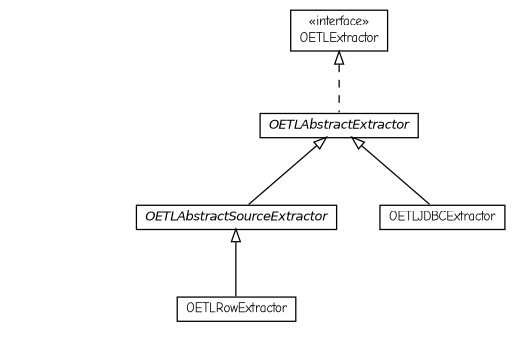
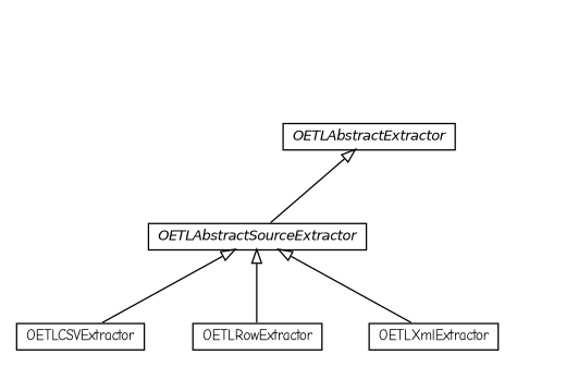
  digraph {
    fontname="Comic Neue"
    nodesep=0.25
    ranksep=0.5
    node [fontcolor=black fontname="Comic Neue" fontsize=10.0 shape=plaintext]
    edge [arrowtail=empty dir=back fontname="Comic Neue" fontsize=10 headport=p labelfontname=Helvetica labelfontsize=10 tailport=p]
    n1 [label=<<table title="com.orientechnologies.orient.etl.extractor.OETLAbstractExtractor" border="0" cellborder="1" cellspacing="0" cellpadding="2" port="p" href="./OETLAbstractExtractor.html"> 		<tr><td><table border="0" cellspacing="0" cellpadding="1"> <tr><td align="center" balign="center"><font face="Helvetica-Oblique"> OETLAbstractExtractor </font></td></tr> 		</table></td></tr> 		</table>>]
    n2 [label=<<table title="com.orientechnologies.orient.etl.extractor.OETLAbstractSourceExtractor" border="0" cellborder="1" cellspacing="0" cellpadding="2" port="p" href="./OETLAbstractSourceExtractor.html"> 		<tr><td><table border="0" cellspacing="0" cellpadding="1"> <tr><td align="center" balign="center"><font face="Helvetica-Oblique"> OETLAbstractSourceExtractor </font></td></tr> 		</table></td></tr> 		</table>>]
-   n3 [label=<<table title="com.orientechnologies.orient.etl.extractor.OETLJDBCExtractor" border="0" cellborder="1" cellspacing="0" cellpadding="2" port="p" href="./OETLJDBCExtractor.html"> 		<tr><td><table border="0" cellspacing="0" cellpadding="1"> <tr><td align="center" balign="center"> OETLJDBCExtractor </td></tr> 		</table></td></tr> 		</table>>]
+   n4 [label=<<table title="com.orientechnologies.orient.etl.extractor.OETLCSVExtractor" border="0" cellborder="1" cellspacing="0" cellpadding="2" port="p" href="./OETLCSVExtractor.html"> 		<tr><td><table border="0" cellspacing="0" cellpadding="1"> <tr><td align="center" balign="center"> OETLCSVExtractor </td></tr> 		</table></td></tr> 		</table>>]
    n5 [label=<<table title="com.orientechnologies.orient.etl.extractor.OETLRowExtractor" border="0" cellborder="1" cellspacing="0" cellpadding="2" port="p" href="./OETLRowExtractor.html"> 		<tr><td><table border="0" cellspacing="0" cellpadding="1"> <tr><td align="center" balign="center"> OETLRowExtractor </td></tr> 		</table></td></tr> 		</table>>]
-   n7 [label=<<table title="com.orientechnologies.orient.etl.extractor.OETLExtractor" border="0" cellborder="1" cellspacing="0" cellpadding="2" port="p" href="./OETLExtractor.html"> 		<tr><td><table border="0" cellspacing="0" cellpadding="1"> <tr><td align="center" balign="center"> &#171;interface&#187; </td></tr> <tr><td align="center" balign="center"> OETLExtractor </td></tr> 		</table></td></tr> 		</table>>]
+   n6 [label=<<table title="com.orientechnologies.orient.etl.extractor.OETLXmlExtractor" border="0" cellborder="1" cellspacing="0" cellpadding="2" port="p" href="./OETLXmlExtractor.html"> 		<tr><td><table border="0" cellspacing="0" cellpadding="1"> <tr><td align="center" balign="center"> OETLXmlExtractor </td></tr> 		</table></td></tr> 		</table>>]
    n1 -> n2
-   n1 -> n3
+   n2 -> n4
    n2 -> n5
-   n7 -> n1 [style=dashed]
+   n2 -> n6
  }
